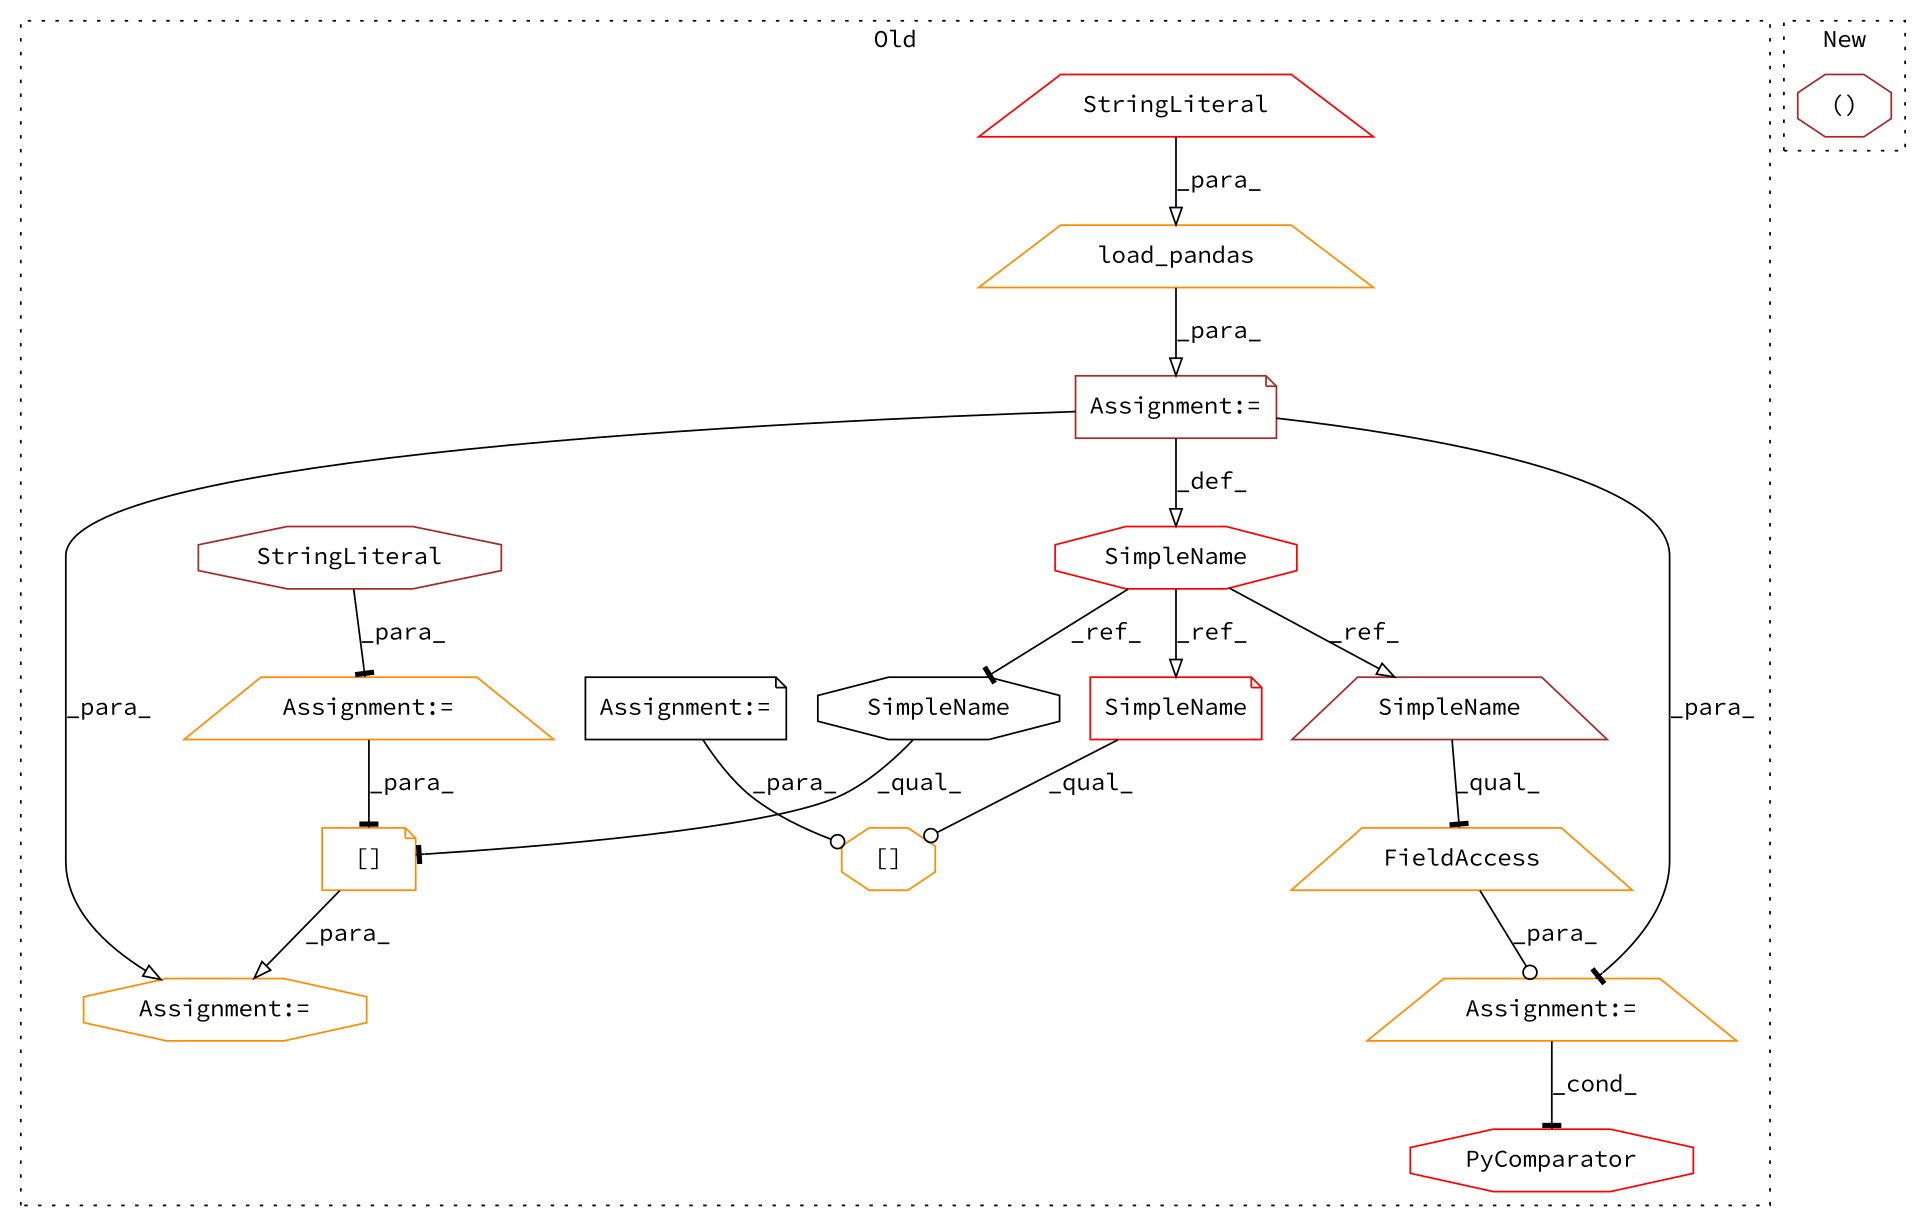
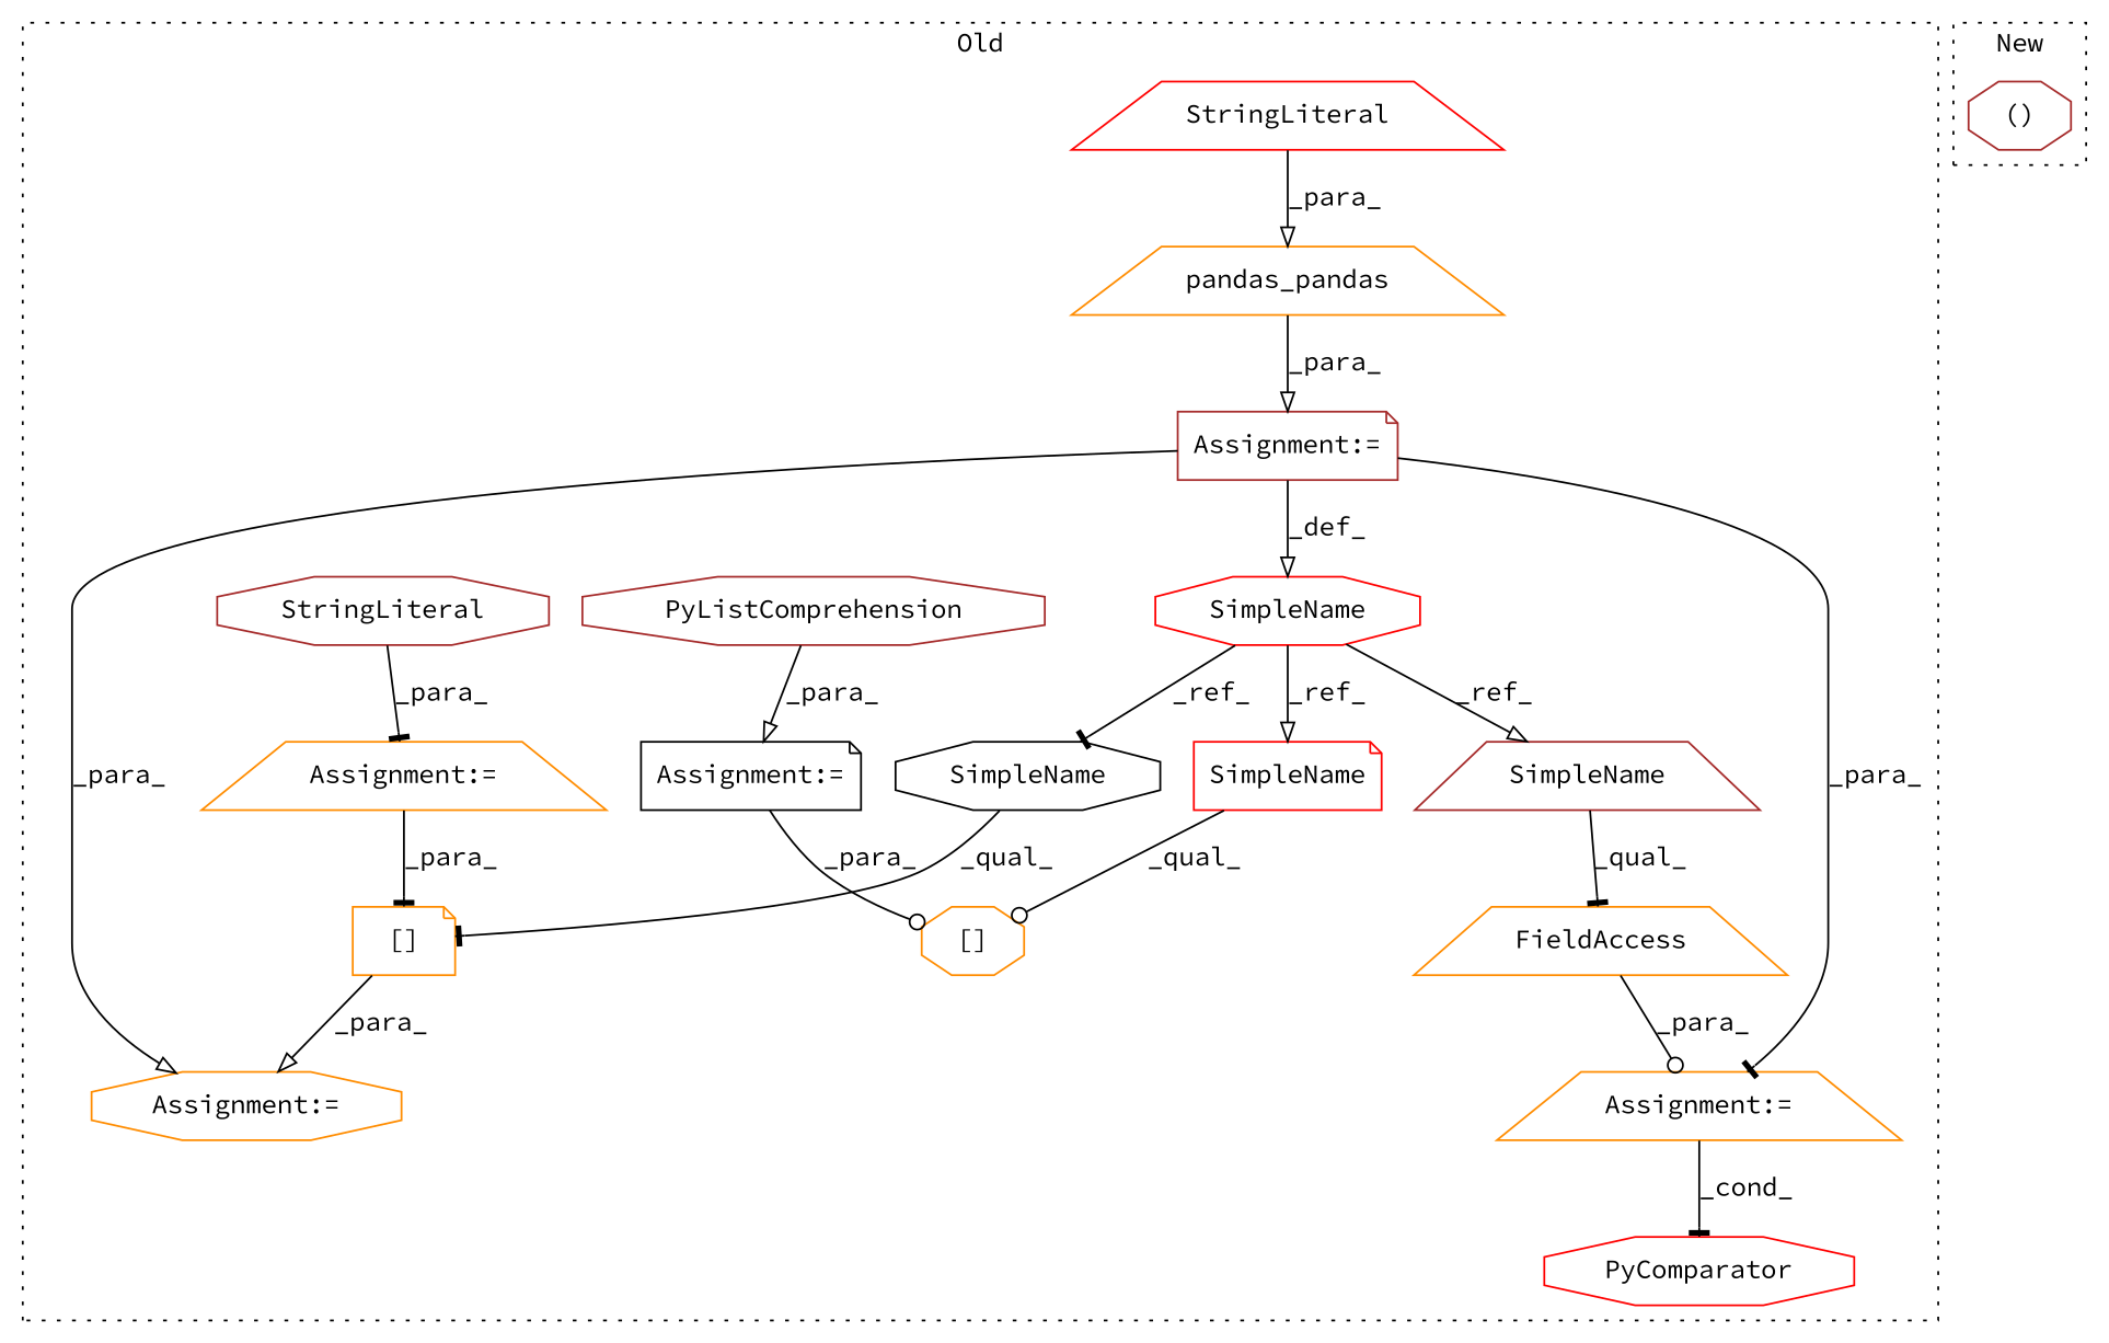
  digraph {
    fontname="Source Code Pro"
    node [a=7 color=darkorange fontname="Source Code Pro" l=2 s=3916 shape=octagon]
    edge [arrowhead=onormal fontname="Source Code Pro"]
-   n1 [a=32 l="12,1" label=load_pandas s="3785,3807" shape=trapezium]
+   n1 [a=32 l="12,1" label=pandas_pandas s="3785,3807" shape=trapezium]
    n2 [a=2 l="3,1" label="[]" s="4000,4009" shape=note]
    n3 [color=brown l=1 label="Assignment:=" s=3779 shape=note]
    n4 [l=1 label="Assignment:=" s=3999]
    n5 [a=45 color=red l=10 label=StringLiteral s=3797 shape=trapezium]
    n6 [l=1 label="Assignment:=" s=3820 shape=trapezium]
    n7 [color=black l=12 label="Assignment:=" s=3843 shape=note]
    n8 [a=45 color=brown l=8 label=StringLiteral s=3821]
    n9 [a=113 color=red l=38 label=PyComparator]
    n10 [a=2 l="3,1" label="[]" s="3979,3990"]
    n11 [a=22 l=10 label=FieldAccess s=3925 shape=trapezium]
    n12 [a=42 color=red label=SimpleName s=3777]
+   n13 [a=109 color=brown l=107 label=PyListComprehension s=3855]
    n14 [l=38 label="Assignment:=" shape=trapezium]
    n15 [a=42 color=red label=SimpleName s=3979 shape=note]
    n16 [a=42 color=brown label=SimpleName s=3925 shape=trapezium]
    n17 [a=42 color=black label=SimpleName s=4000]
    n18 [a=106 color=brown l=15 label="()" s=3827]
    subgraph cluster_1 {
      label=Old
      style=dotted
      n1
      n2
      n3
      n4
      n5
      n6
      n7
      n8
      n9
      n10
      n11
      n12
+     n13
      n14
      n15
      n16
      n17
    }
    subgraph cluster_2 {
      label=New
      style=dotted
      n18
    }
    n1 -> n3 [label=_para_]
    n2 -> n4 [label=_para_]
    n3 -> n4 [label=_para_]
    n3 -> n12 [label=_def_]
    n3 -> n14 [arrowhead=tee label=_para_]
    n5 -> n1 [label=_para_]
    n6 -> n2 [arrowhead=tee label=_para_]
    n7 -> n10 [arrowhead=odot label=_para_]
    n8 -> n6 [arrowhead=tee label=_para_]
    n11 -> n14 [arrowhead=odot label=_para_]
    n12 -> n15 [label=_ref_]
    n12 -> n16 [label=_ref_]
    n12 -> n17 [arrowhead=tee label=_ref_]
+   n13 -> n7 [label=_para_]
    n14 -> n9 [arrowhead=tee label=_cond_]
    n15 -> n10 [arrowhead=odot label=_qual_]
    n16 -> n11 [arrowhead=tee label=_qual_]
    n17 -> n2 [arrowhead=tee label=_qual_]
  }
